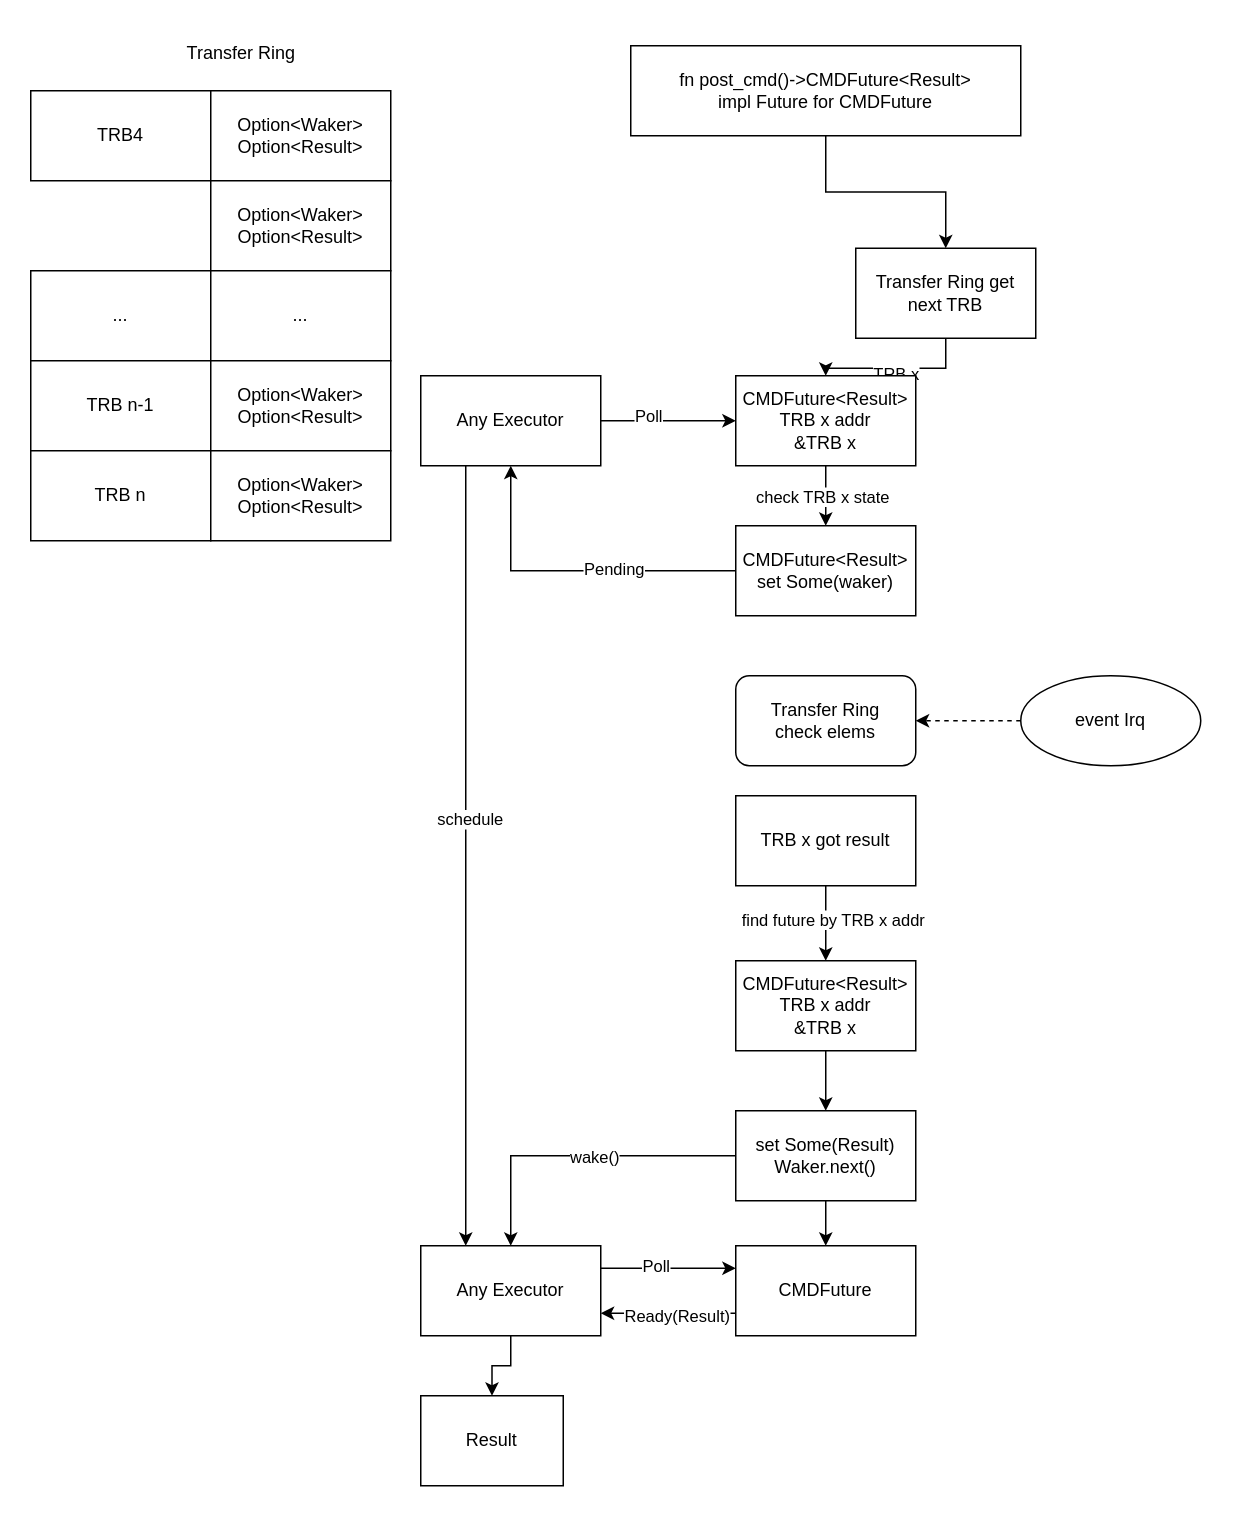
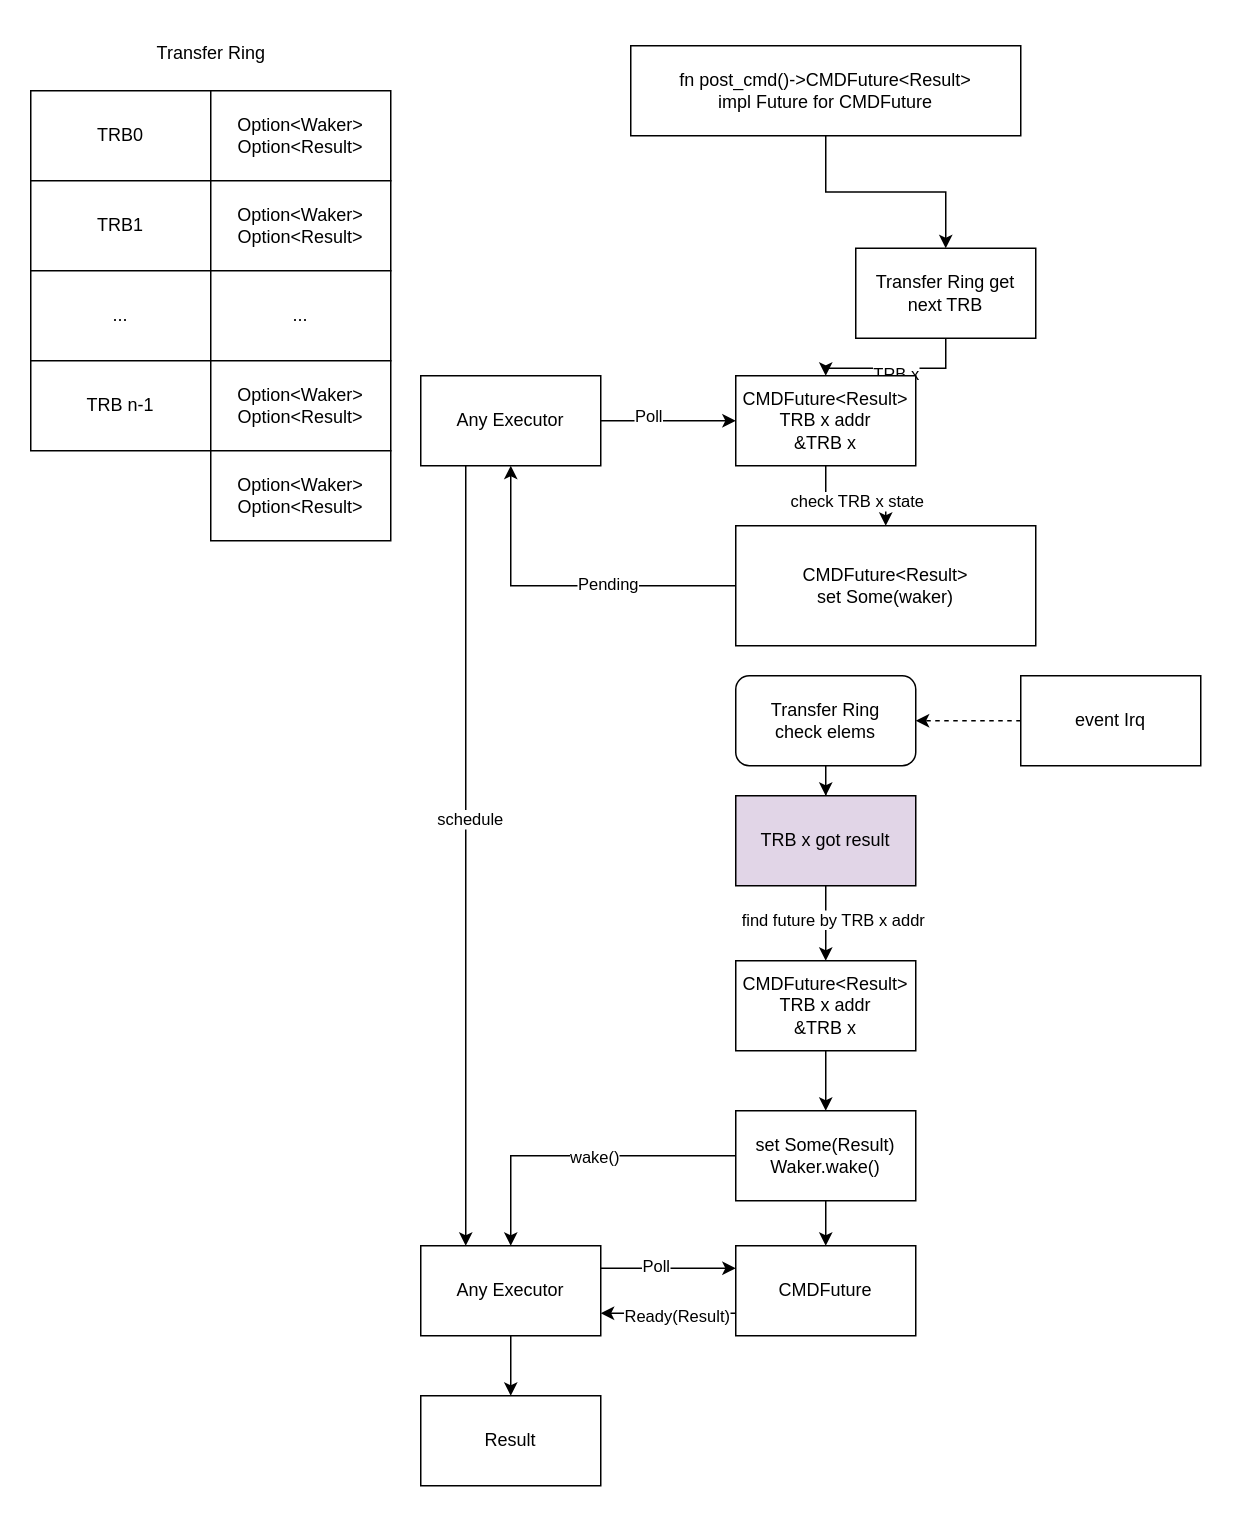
  <mxCell id="0" />
  <mxCell id="1" parent="0" />
- <mxCell id="2" value="TRB4" style="rounded=0;whiteSpace=wrap;html=1;" vertex="1" parent="1"><mxGeometry x="20" y="60" width="120" height="60" as="geometry" /></mxCell>
- <mxCell id="4" value="Transfer Ring" style="text;html=1;align=center;verticalAlign=middle;resizable=0;points=[];autosize=1;strokeColor=none;fillColor=none;" vertex="1" parent="1"><mxGeometry x="110" y="20" width="100" height="30" as="geometry" /></mxCell>
+ <mxCell id="2" value="TRB0" style="rounded=0;whiteSpace=wrap;html=1;" vertex="1" parent="1"><mxGeometry x="20" y="60" width="120" height="60" as="geometry" /></mxCell>
+ <mxCell id="3" value="TRB1" style="rounded=0;whiteSpace=wrap;html=1;" vertex="1" parent="1"><mxGeometry x="20" y="120" width="120" height="60" as="geometry" /></mxCell>
+ <mxCell id="4" value="Transfer Ring" style="text;html=1;align=center;verticalAlign=middle;resizable=0;points=[];autosize=1;strokeColor=none;fillColor=none;" vertex="1" parent="1"><mxGeometry x="90" y="20" width="100" height="30" as="geometry" /></mxCell>
  <mxCell id="5" value="..." style="rounded=0;whiteSpace=wrap;html=1;" vertex="1" parent="1"><mxGeometry x="20" y="180" width="120" height="60" as="geometry" /></mxCell>
  <mxCell id="6" value="TRB n-1" style="rounded=0;whiteSpace=wrap;html=1;" vertex="1" parent="1"><mxGeometry x="20" y="240" width="120" height="60" as="geometry" /></mxCell>
- <mxCell id="7" value="TRB n" style="rounded=0;whiteSpace=wrap;html=1;" vertex="1" parent="1"><mxGeometry x="20" y="300" width="120" height="60" as="geometry" /></mxCell>
  <mxCell id="8" value="Option&amp;lt;Waker&amp;gt;&lt;div&gt;Option&amp;lt;Result&amp;gt;&lt;/div&gt;" style="rounded=0;whiteSpace=wrap;html=1;" vertex="1" parent="1"><mxGeometry x="140" y="60" width="120" height="60" as="geometry" /></mxCell>
  <mxCell id="9" value="Option&amp;lt;Waker&amp;gt;&lt;div&gt;Option&amp;lt;Result&amp;gt;&lt;br&gt;&lt;/div&gt;" style="rounded=0;whiteSpace=wrap;html=1;" vertex="1" parent="1"><mxGeometry x="140" y="120" width="120" height="60" as="geometry" /></mxCell>
  <mxCell id="10" value="..." style="rounded=0;whiteSpace=wrap;html=1;" vertex="1" parent="1"><mxGeometry x="140" y="180" width="120" height="60" as="geometry" /></mxCell>
  <mxCell id="11" value="Option&amp;lt;Waker&amp;gt;&lt;div&gt;Option&amp;lt;Result&amp;gt;&lt;br&gt;&lt;/div&gt;" style="rounded=0;whiteSpace=wrap;html=1;" vertex="1" parent="1"><mxGeometry x="140" y="240" width="120" height="60" as="geometry" /></mxCell>
  <mxCell id="12" value="Option&amp;lt;Waker&amp;gt;&lt;div&gt;Option&amp;lt;Result&amp;gt;&lt;br&gt;&lt;/div&gt;" style="rounded=0;whiteSpace=wrap;html=1;" vertex="1" parent="1"><mxGeometry x="140" y="300" width="120" height="60" as="geometry" /></mxCell>
  <mxCell id="13" style="edgeStyle=orthogonalEdgeStyle;rounded=0;orthogonalLoop=1;jettySize=auto;html=1;exitX=0.5;exitY=1;exitDx=0;exitDy=0;" edge="1" parent="1" source="14" target="17"><mxGeometry relative="1" as="geometry" /></mxCell>
  <mxCell id="14" value="&lt;span style=&quot;text-wrap: nowrap;&quot;&gt;fn post_cmd()-&amp;gt;CMDFuture&amp;lt;Result&amp;gt;&lt;/span&gt;&lt;div&gt;&lt;span style=&quot;text-wrap: nowrap;&quot;&gt;impl Future for CMDFuture&lt;/span&gt;&lt;/div&gt;" style="whiteSpace=wrap;html=1;" vertex="1" parent="1"><mxGeometry x="420" y="30" width="260" height="60" as="geometry" /></mxCell>
  <mxCell id="15" style="edgeStyle=orthogonalEdgeStyle;rounded=0;orthogonalLoop=1;jettySize=auto;html=1;exitX=0.5;exitY=1;exitDx=0;exitDy=0;" edge="1" parent="1" source="17" target="20"><mxGeometry relative="1" as="geometry" /></mxCell>
  <mxCell id="16" value="TRB x" style="edgeLabel;html=1;align=center;verticalAlign=middle;resizable=0;points=[];" vertex="1" connectable="0" parent="15"><mxGeometry x="0.029" y="3" relative="1" as="geometry"><mxPoint as="offset" /></mxGeometry></mxCell>
  <mxCell id="17" value="Transfer Ring get next TRB" style="whiteSpace=wrap;html=1;" vertex="1" parent="1"><mxGeometry x="570" y="165" width="120" height="60" as="geometry" /></mxCell>
  <mxCell id="18" style="edgeStyle=orthogonalEdgeStyle;rounded=0;orthogonalLoop=1;jettySize=auto;html=1;exitX=0.5;exitY=1;exitDx=0;exitDy=0;entryX=0.5;entryY=0;entryDx=0;entryDy=0;" edge="1" parent="1" source="20" target="28"><mxGeometry relative="1" as="geometry" /></mxCell>
  <mxCell id="19" value="check TRB x state" style="edgeLabel;html=1;align=center;verticalAlign=middle;resizable=0;points=[];" vertex="1" connectable="0" parent="18"><mxGeometry y="-3" relative="1" as="geometry"><mxPoint as="offset" /></mxGeometry></mxCell>
  <mxCell id="20" value="CMDFuture&amp;lt;Result&amp;gt;&lt;div&gt;TRB x addr&lt;/div&gt;&lt;div&gt;&amp;amp;TRB x&lt;/div&gt;" style="whiteSpace=wrap;html=1;" vertex="1" parent="1"><mxGeometry x="490" y="250" width="120" height="60" as="geometry" /></mxCell>
  <mxCell id="21" style="edgeStyle=orthogonalEdgeStyle;rounded=0;orthogonalLoop=1;jettySize=auto;html=1;entryX=0;entryY=0.5;entryDx=0;entryDy=0;" edge="1" parent="1" source="25" target="20"><mxGeometry relative="1" as="geometry" /></mxCell>
  <mxCell id="22" value="Poll" style="edgeLabel;html=1;align=center;verticalAlign=middle;resizable=0;points=[];" vertex="1" connectable="0" parent="21"><mxGeometry x="-0.319" y="4" relative="1" as="geometry"><mxPoint as="offset" /></mxGeometry></mxCell>
  <mxCell id="23" style="edgeStyle=orthogonalEdgeStyle;rounded=0;orthogonalLoop=1;jettySize=auto;html=1;exitX=0.25;exitY=1;exitDx=0;exitDy=0;entryX=0.25;entryY=0;entryDx=0;entryDy=0;" edge="1" parent="1" source="25" target="45"><mxGeometry relative="1" as="geometry"><Array as="points"><mxPoint x="310" y="830" /></Array></mxGeometry></mxCell>
  <mxCell id="24" value="schedule" style="edgeLabel;html=1;align=center;verticalAlign=middle;resizable=0;points=[];" vertex="1" connectable="0" parent="23"><mxGeometry x="-0.098" y="2" relative="1" as="geometry"><mxPoint as="offset" /></mxGeometry></mxCell>
  <mxCell id="25" value="Any Executor" style="whiteSpace=wrap;html=1;" vertex="1" parent="1"><mxGeometry x="280" y="250" width="120" height="60" as="geometry" /></mxCell>
  <mxCell id="26" style="edgeStyle=orthogonalEdgeStyle;rounded=0;orthogonalLoop=1;jettySize=auto;html=1;exitX=0;exitY=0.5;exitDx=0;exitDy=0;entryX=0.5;entryY=1;entryDx=0;entryDy=0;" edge="1" parent="1" source="28" target="25"><mxGeometry relative="1" as="geometry" /></mxCell>
  <mxCell id="27" value="Pending" style="edgeLabel;html=1;align=center;verticalAlign=middle;resizable=0;points=[];" vertex="1" connectable="0" parent="26"><mxGeometry x="-0.252" y="-2" relative="1" as="geometry"><mxPoint as="offset" /></mxGeometry></mxCell>
- <mxCell id="28" value="&lt;div&gt;CMDFuture&amp;lt;Result&amp;gt;&lt;br&gt;&lt;/div&gt;set Some(waker)" style="whiteSpace=wrap;html=1;" vertex="1" parent="1"><mxGeometry x="490" y="350" width="120" height="60" as="geometry" /></mxCell>
+ <mxCell id="28" value="&lt;div&gt;CMDFuture&amp;lt;Result&amp;gt;&lt;br&gt;&lt;/div&gt;set Some(waker)" style="whiteSpace=wrap;html=1;" vertex="1" parent="1"><mxGeometry x="490" y="350" width="200" height="80" as="geometry" /></mxCell>
  <mxCell id="29" style="edgeStyle=orthogonalEdgeStyle;rounded=0;orthogonalLoop=1;jettySize=auto;html=1;exitX=0;exitY=0.5;exitDx=0;exitDy=0;entryX=1;entryY=0.5;entryDx=0;entryDy=0;dashed=1;" edge="1" parent="1" source="30" target="32"><mxGeometry relative="1" as="geometry" /></mxCell>
- <mxCell id="30" value="event Irq" style="ellipse;whiteSpace=wrap;html=1;" vertex="1" parent="1"><mxGeometry x="680" y="450" width="120" height="60" as="geometry" /></mxCell>
+ <mxCell id="30" value="event Irq" style="whiteSpace=wrap;html=1;" vertex="1" parent="1"><mxGeometry x="680" y="450" width="120" height="60" as="geometry" /></mxCell>
+ <mxCell id="31" style="edgeStyle=orthogonalEdgeStyle;rounded=0;orthogonalLoop=1;jettySize=auto;html=1;exitX=0.5;exitY=1;exitDx=0;exitDy=0;" edge="1" parent="1" source="32" target="35"><mxGeometry relative="1" as="geometry" /></mxCell>
  <mxCell id="32" value="&lt;span style=&quot;text-wrap: nowrap;&quot;&gt;Transfer Ring&lt;/span&gt;&lt;div&gt;&lt;span style=&quot;text-wrap: nowrap;&quot;&gt;check elems&lt;/span&gt;&lt;/div&gt;" style="whiteSpace=wrap;html=1;rounded=1;" vertex="1" parent="1"><mxGeometry x="490" y="450" width="120" height="60" as="geometry" /></mxCell>
  <mxCell id="33" style="edgeStyle=orthogonalEdgeStyle;rounded=0;orthogonalLoop=1;jettySize=auto;html=1;exitX=0.5;exitY=1;exitDx=0;exitDy=0;entryX=0.5;entryY=0;entryDx=0;entryDy=0;" edge="1" parent="1" source="35" target="37"><mxGeometry relative="1" as="geometry" /></mxCell>
  <mxCell id="34" value="find future by TRB x addr" style="edgeLabel;html=1;align=center;verticalAlign=middle;resizable=0;points=[];" vertex="1" connectable="0" parent="33"><mxGeometry x="-0.12" y="4" relative="1" as="geometry"><mxPoint as="offset" /></mxGeometry></mxCell>
- <mxCell id="35" value="TRB x got result" style="whiteSpace=wrap;html=1;" vertex="1" parent="1"><mxGeometry x="490" y="530" width="120" height="60" as="geometry" /></mxCell>
+ <mxCell id="35" value="TRB x got result" style="whiteSpace=wrap;html=1;fillColor=#e1d5e7;" vertex="1" parent="1"><mxGeometry x="490" y="530" width="120" height="60" as="geometry" /></mxCell>
  <mxCell id="36" style="edgeStyle=orthogonalEdgeStyle;rounded=0;orthogonalLoop=1;jettySize=auto;html=1;exitX=0.5;exitY=1;exitDx=0;exitDy=0;entryX=0.5;entryY=0;entryDx=0;entryDy=0;" edge="1" parent="1" source="37" target="41"><mxGeometry relative="1" as="geometry" /></mxCell>
  <mxCell id="37" value="CMDFuture&amp;lt;Result&amp;gt;&lt;div&gt;TRB x addr&lt;/div&gt;&lt;div&gt;&amp;amp;TRB x&lt;/div&gt;" style="whiteSpace=wrap;html=1;" vertex="1" parent="1"><mxGeometry x="490" y="640" width="120" height="60" as="geometry" /></mxCell>
  <mxCell id="38" style="edgeStyle=orthogonalEdgeStyle;rounded=0;orthogonalLoop=1;jettySize=auto;html=1;exitX=0.5;exitY=1;exitDx=0;exitDy=0;entryX=0.5;entryY=0;entryDx=0;entryDy=0;" edge="1" parent="1" source="41" target="49"><mxGeometry relative="1" as="geometry" /></mxCell>
  <mxCell id="39" style="edgeStyle=orthogonalEdgeStyle;rounded=0;orthogonalLoop=1;jettySize=auto;html=1;exitX=0;exitY=0.5;exitDx=0;exitDy=0;entryX=0.5;entryY=0;entryDx=0;entryDy=0;" edge="1" parent="1" source="41" target="45"><mxGeometry relative="1" as="geometry" /></mxCell>
  <mxCell id="40" value="wake()" style="edgeLabel;html=1;align=center;verticalAlign=middle;resizable=0;points=[];" vertex="1" connectable="0" parent="39"><mxGeometry x="-0.093" relative="1" as="geometry"><mxPoint as="offset" /></mxGeometry></mxCell>
- <mxCell id="41" value="set Some(Result)&lt;div&gt;Waker.next()&lt;/div&gt;" style="whiteSpace=wrap;html=1;" vertex="1" parent="1"><mxGeometry x="490" y="740" width="120" height="60" as="geometry" /></mxCell>
+ <mxCell id="41" value="set Some(Result)&lt;div&gt;Waker.wake()&lt;/div&gt;" style="whiteSpace=wrap;html=1;" vertex="1" parent="1"><mxGeometry x="490" y="740" width="120" height="60" as="geometry" /></mxCell>
  <mxCell id="42" style="edgeStyle=orthogonalEdgeStyle;rounded=0;orthogonalLoop=1;jettySize=auto;html=1;exitX=0.5;exitY=1;exitDx=0;exitDy=0;" edge="1" parent="1" source="45" target="46"><mxGeometry relative="1" as="geometry" /></mxCell>
  <mxCell id="43" style="edgeStyle=orthogonalEdgeStyle;rounded=0;orthogonalLoop=1;jettySize=auto;html=1;exitX=1;exitY=0.25;exitDx=0;exitDy=0;entryX=0;entryY=0.25;entryDx=0;entryDy=0;" edge="1" parent="1" source="45" target="49"><mxGeometry relative="1" as="geometry" /></mxCell>
  <mxCell id="44" value="Poll" style="edgeLabel;html=1;align=center;verticalAlign=middle;resizable=0;points=[];" vertex="1" connectable="0" parent="43"><mxGeometry x="-0.193" y="2" relative="1" as="geometry"><mxPoint as="offset" /></mxGeometry></mxCell>
  <mxCell id="45" value="Any Executor" style="whiteSpace=wrap;html=1;" vertex="1" parent="1"><mxGeometry x="280" y="830" width="120" height="60" as="geometry" /></mxCell>
- <mxCell id="46" value="Result" style="whiteSpace=wrap;html=1;" vertex="1" parent="1"><mxGeometry x="280" y="930" width="95" height="60" as="geometry" /></mxCell>
+ <mxCell id="46" value="Result" style="whiteSpace=wrap;html=1;" vertex="1" parent="1"><mxGeometry x="280" y="930" width="120" height="60" as="geometry" /></mxCell>
  <mxCell id="47" style="edgeStyle=orthogonalEdgeStyle;rounded=0;orthogonalLoop=1;jettySize=auto;html=1;exitX=0;exitY=0.75;exitDx=0;exitDy=0;" edge="1" parent="1"><mxGeometry relative="1" as="geometry"><mxPoint x="490" y="875" as="sourcePoint" /><mxPoint x="400" y="875" as="targetPoint" /></mxGeometry></mxCell>
  <mxCell id="48" value="Ready(Result)" style="edgeLabel;html=1;align=center;verticalAlign=middle;resizable=0;points=[];" vertex="1" connectable="0" parent="47"><mxGeometry x="0.153" y="1" relative="1" as="geometry"><mxPoint x="12" as="offset" /></mxGeometry></mxCell>
  <mxCell id="49" value="CMDFuture" style="whiteSpace=wrap;html=1;" vertex="1" parent="1"><mxGeometry x="490" y="830" width="120" height="60" as="geometry" /></mxCell>
